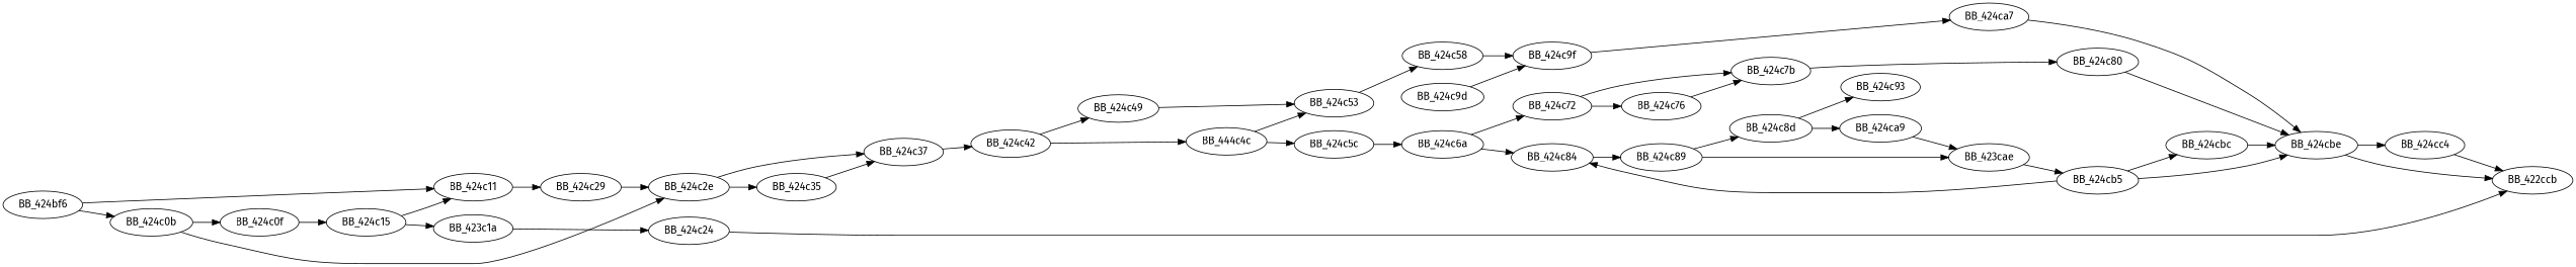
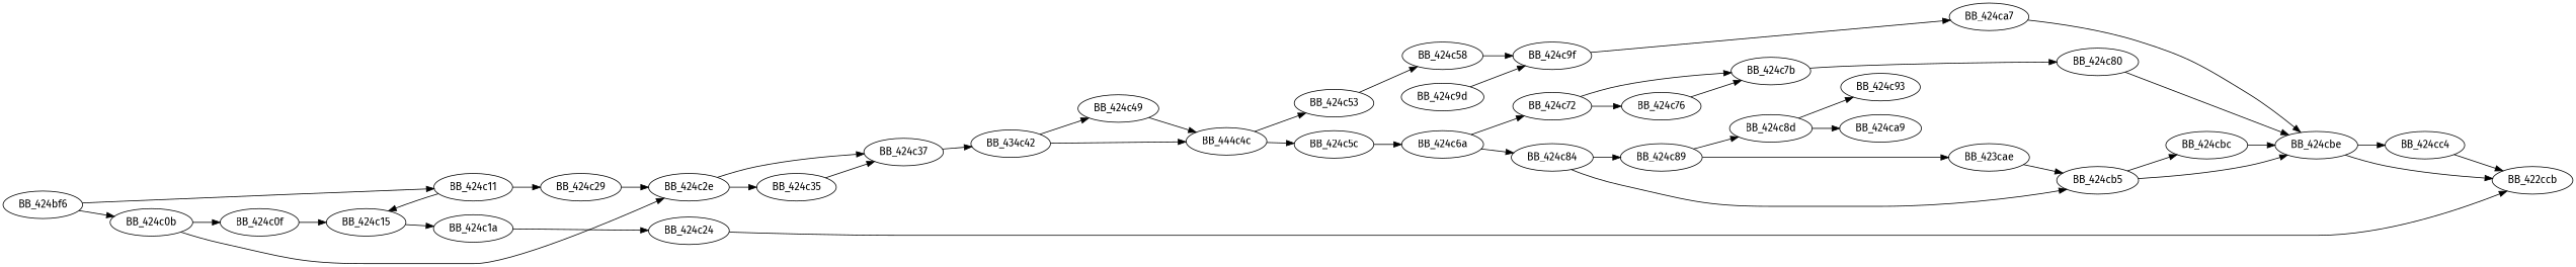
  digraph {
    fontname="Fira Sans"
    rankdir=LR
    node [fontname="Fira Sans"]
    edge [fontname="Fira Sans"]
    BB_424bf6
    BB_424c0b
    BB_424c11
    BB_424c0f
    BB_424c2e
    BB_424c15
    BB_424c29
    BB_424c35
    BB_424c37
-   BB_424c1a [label=BB_423c1a]
-   BB_424c42
+   BB_424c1a
+   BB_424c42 [label=BB_434c42]
    BB_424c24
    n13 [label=BB_422ccb]
    BB_424c49
    n15 [label=BB_444c4c]
    BB_424c53
    BB_424c5c
    BB_424c58
    BB_424c6a
    BB_424c9f
    BB_424c72
    BB_424c84
    BB_424ca7
    BB_424cbe
    BB_424c76
    BB_424c7b
    BB_424c89
    BB_424cb5
    BB_424c80
    BB_424c8d
    n31 [label=BB_423cae]
    BB_424cbc
    BB_424cc4
    BB_424c93
    BB_424ca9
    BB_424c9d
    BB_424bf6 -> BB_424c0b
    BB_424bf6 -> BB_424c11
    BB_424c0b -> BB_424c0f
    BB_424c0b -> BB_424c2e
-   BB_424c15 -> BB_424c11
+   BB_424c11 -> BB_424c15
    BB_424c11 -> BB_424c29
    BB_424c0f -> BB_424c15
    BB_424c2e -> BB_424c35
    BB_424c2e -> BB_424c37
    BB_424c15 -> BB_424c1a
    BB_424c29 -> BB_424c2e
    BB_424c35 -> BB_424c37
    BB_424c37 -> BB_424c42
    BB_424c1a -> BB_424c24
    BB_424c42 -> BB_424c49
    BB_424c42 -> n15
    BB_424c24 -> n13
-   BB_424c49 -> BB_424c53
+   BB_424c49 -> n15
    n15 -> BB_424c53
    n15 -> BB_424c5c
    BB_424c53 -> BB_424c58
    BB_424c5c -> BB_424c6a
    BB_424c58 -> BB_424c9f
    BB_424c6a -> BB_424c72
    BB_424c6a -> BB_424c84
    BB_424c9f -> BB_424ca7
    BB_424c72 -> BB_424c76
    BB_424c72 -> BB_424c7b
    BB_424c84 -> BB_424c89
-   BB_424cb5 -> BB_424c84
+   BB_424c84 -> BB_424cb5
    BB_424ca7 -> BB_424cbe
    BB_424cbe -> n13
    BB_424cbe -> BB_424cc4
    BB_424c76 -> BB_424c7b
    BB_424c7b -> BB_424c80
    BB_424c89 -> BB_424c8d
    BB_424c89 -> n31
    BB_424cb5 -> BB_424cbe
    BB_424cb5 -> BB_424cbc
    BB_424c80 -> BB_424cbe
    BB_424c8d -> BB_424c93
    BB_424c8d -> BB_424ca9
    n31 -> BB_424cb5
    BB_424cbc -> BB_424cbe
    BB_424cc4 -> n13
-   BB_424ca9 -> n31
    BB_424c9d -> BB_424c9f
  }
